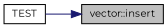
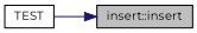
  digraph {
    rankdir=RL
    fontname=Montserrat
    node [color=black fontname=Montserrat fontsize=10 shape=record style=filled]
-   n1 [fillcolor=grey75 fontcolor=black height=0.2 label="vector::insert" width=0.4]
+   n1 [fillcolor=grey75 fontcolor=black height=0.2 label="insert::insert" width=0.4]
    n2 [fillcolor=white height=0.2 label=TEST width=0.4]
    n1 -> n2 [color=midnightblue dir=back fontname=Montserrat fontsize=10 labelfontname=Helvetica labelfontsize=10 style=solid]
  }
